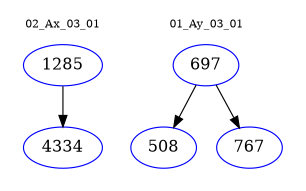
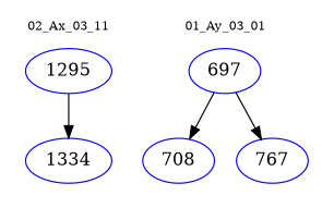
  digraph {
    node [color=blue]
    edge [color=black]
-   n1 [label=1285]
-   n2 [label=4334]
+   n1 [label=1295]
+   n2 [label=1334]
    n3 [label=697]
-   n4 [label=508]
+   n4 [label=708]
    n5 [label=767]
    subgraph cluster_1 {
      color=white
      fontsize=10
-     label="02_Ax_03_01"
+     label="02_Ax_03_11"
      n1
      n2
    }
    subgraph cluster_2 {
      color=white
      fontsize=10
      label="01_Ay_03_01"
      n3
      n4
      n5
    }
    n1 -> n2
    n3 -> n4
    n3 -> n5
  }
